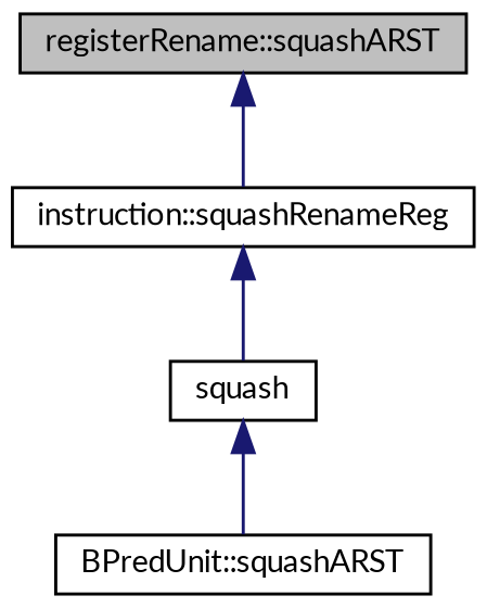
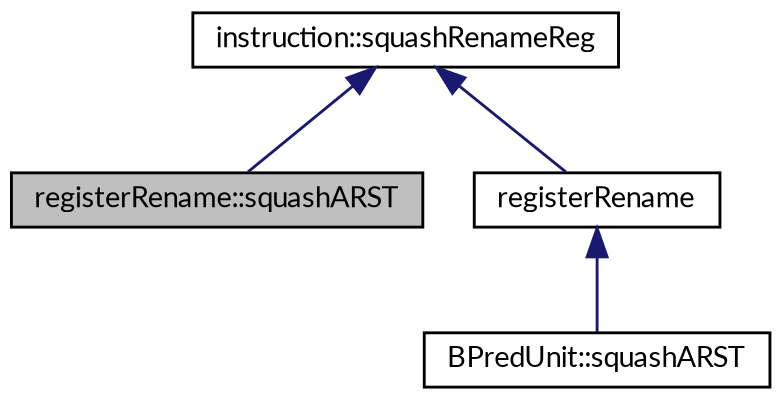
  digraph {
    fontname=Lato
    rankdir=TB
    node [color=black fillcolor=white fontname=Lato fontsize=10 shape=record style=filled]
    edge [color=midnightblue dir=back fontname=Lato fontsize=10 labelfontname=Helvetica labelfontsize=10 style=solid]
    n1 [fillcolor=grey75 fontcolor=black height=0.2 label="registerRename::squashARST" width=0.4]
    n2 [height=0.2 label="instruction::squashRenameReg" width=0.4]
-   n3 [height=0.2 label=squash width=0.4]
+   n3 [height=0.2 label=registerRename width=0.4]
    n4 [height=0.2 label="BPredUnit::squashARST" width=0.4]
-   n1 -> n2
+   n2 -> n1
    n2 -> n3
    n3 -> n4
  }
